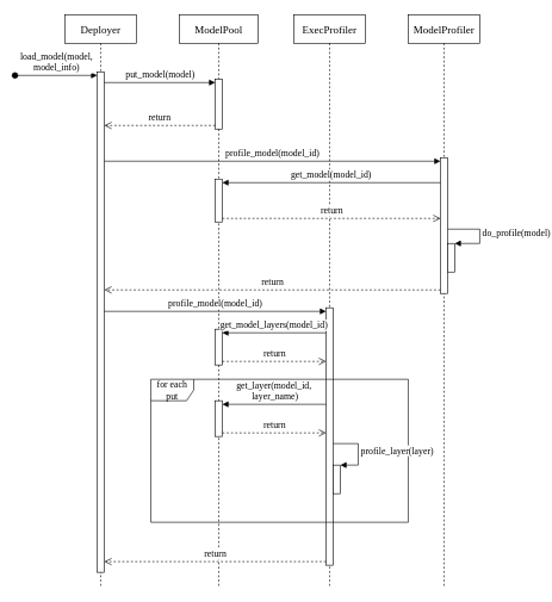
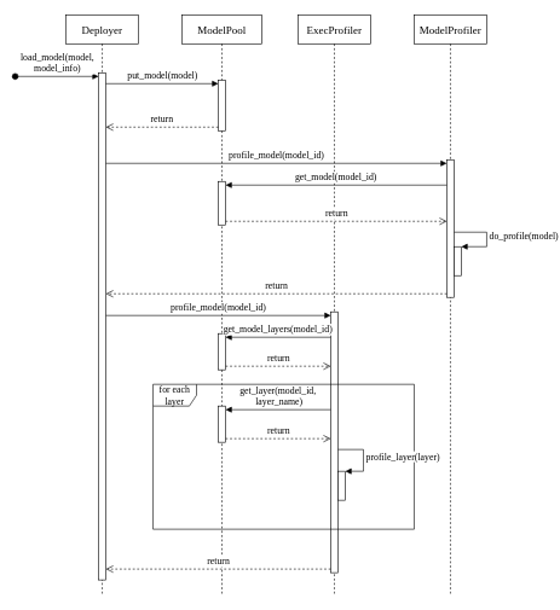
  <mxCell id="0" />
  <mxCell id="1" parent="0" />
  <mxCell id="2" value="Deployer" style="shape=umlLifeline;perimeter=lifelinePerimeter;whiteSpace=wrap;html=1;container=1;dropTarget=0;collapsible=0;recursiveResize=0;outlineConnect=0;portConstraint=eastwest;newEdgeStyle={&quot;curved&quot;:0,&quot;rounded&quot;:0};fontSize=15;fontFamily=Times New Roman;" parent="1" vertex="1"><mxGeometry x="90" y="20" width="100" height="800" as="geometry" /></mxCell>
  <mxCell id="3" value="" style="html=1;points=[[0,0,0,0,5],[0,1,0,0,-5],[1,0,0,0,5],[1,1,0,0,-5]];perimeter=orthogonalPerimeter;outlineConnect=0;targetShapes=umlLifeline;portConstraint=eastwest;newEdgeStyle={&quot;curved&quot;:0,&quot;rounded&quot;:0};fontFamily=Times New Roman;fontSize=13;" parent="2" vertex="1"><mxGeometry x="45" y="80" width="10" height="700" as="geometry" /></mxCell>
  <mxCell id="4" value="ModelPool" style="shape=umlLifeline;perimeter=lifelinePerimeter;whiteSpace=wrap;html=1;container=1;dropTarget=0;collapsible=0;recursiveResize=0;outlineConnect=0;portConstraint=eastwest;newEdgeStyle={&quot;curved&quot;:0,&quot;rounded&quot;:0};fontSize=15;fontFamily=Times New Roman;" parent="1" vertex="1"><mxGeometry x="250" y="20" width="110" height="800" as="geometry" /></mxCell>
  <mxCell id="5" value="" style="html=1;points=[[0,0,0,0,5],[0,1,0,0,-5],[1,0,0,0,5],[1,1,0,0,-5]];perimeter=orthogonalPerimeter;outlineConnect=0;targetShapes=umlLifeline;portConstraint=eastwest;newEdgeStyle={&quot;curved&quot;:0,&quot;rounded&quot;:0};fontFamily=Times New Roman;fontSize=13;" parent="4" vertex="1"><mxGeometry x="50" y="90" width="10" height="70" as="geometry" /></mxCell>
  <mxCell id="6" value="" style="html=1;points=[[0,0,0,0,5],[0,1,0,0,-5],[1,0,0,0,5],[1,1,0,0,-5]];perimeter=orthogonalPerimeter;outlineConnect=0;targetShapes=umlLifeline;portConstraint=eastwest;newEdgeStyle={&quot;curved&quot;:0,&quot;rounded&quot;:0};fontFamily=Times New Roman;fontSize=13;" parent="4" vertex="1"><mxGeometry x="50" y="230" width="10" height="60" as="geometry" /></mxCell>
  <mxCell id="7" value="" style="html=1;points=[[0,0,0,0,5],[0,1,0,0,-5],[1,0,0,0,5],[1,1,0,0,-5]];perimeter=orthogonalPerimeter;outlineConnect=0;targetShapes=umlLifeline;portConstraint=eastwest;newEdgeStyle={&quot;curved&quot;:0,&quot;rounded&quot;:0};fontFamily=Times New Roman;fontSize=13;" parent="4" vertex="1"><mxGeometry x="50" y="440" width="10" height="50" as="geometry" /></mxCell>
  <mxCell id="8" value="ExecProfiler" style="shape=umlLifeline;perimeter=lifelinePerimeter;whiteSpace=wrap;html=1;container=1;dropTarget=0;collapsible=0;recursiveResize=0;outlineConnect=0;portConstraint=eastwest;newEdgeStyle={&quot;curved&quot;:0,&quot;rounded&quot;:0};fontSize=15;fontFamily=Times New Roman;" parent="1" vertex="1"><mxGeometry x="410" y="20" width="100" height="800" as="geometry" /></mxCell>
  <mxCell id="9" value="" style="html=1;points=[[0,0,0,0,5],[0,1,0,0,-5],[1,0,0,0,5],[1,1,0,0,-5]];perimeter=orthogonalPerimeter;outlineConnect=0;targetShapes=umlLifeline;portConstraint=eastwest;newEdgeStyle={&quot;curved&quot;:0,&quot;rounded&quot;:0};fontFamily=Times New Roman;fontSize=13;" parent="8" vertex="1"><mxGeometry x="45" y="410" width="10" height="360" as="geometry" /></mxCell>
  <mxCell id="10" value="ModelProfiler" style="shape=umlLifeline;perimeter=lifelinePerimeter;whiteSpace=wrap;html=1;container=1;dropTarget=0;collapsible=0;recursiveResize=0;outlineConnect=0;portConstraint=eastwest;newEdgeStyle={&quot;curved&quot;:0,&quot;rounded&quot;:0};fontSize=15;fontFamily=Times New Roman;" parent="1" vertex="1"><mxGeometry x="570" y="20" width="100" height="800" as="geometry" /></mxCell>
  <mxCell id="11" value="" style="html=1;points=[[0,0,0,0,5],[0,1,0,0,-5],[1,0,0,0,5],[1,1,0,0,-5]];perimeter=orthogonalPerimeter;outlineConnect=0;targetShapes=umlLifeline;portConstraint=eastwest;newEdgeStyle={&quot;curved&quot;:0,&quot;rounded&quot;:0};fontFamily=Times New Roman;fontSize=13;" parent="10" vertex="1"><mxGeometry x="45" y="200" width="10" height="190" as="geometry" /></mxCell>
  <mxCell id="12" value="" style="html=1;points=[[0,0,0,0,5],[0,1,0,0,-5],[1,0,0,0,5],[1,1,0,0,-5]];perimeter=orthogonalPerimeter;outlineConnect=0;targetShapes=umlLifeline;portConstraint=eastwest;newEdgeStyle={&quot;curved&quot;:0,&quot;rounded&quot;:0};fontFamily=Times New Roman;fontSize=13;" parent="10" vertex="1"><mxGeometry x="55" y="320" width="10" height="40" as="geometry" /></mxCell>
  <mxCell id="13" value="do_profile(model)" style="html=1;align=left;spacingLeft=2;endArrow=block;rounded=0;edgeStyle=orthogonalEdgeStyle;curved=0;rounded=0;fontFamily=Times New Roman;fontSize=13;" parent="10" source="11" target="12" edge="1"><mxGeometry relative="1" as="geometry"><mxPoint x="115" y="320" as="sourcePoint" /><Array as="points"><mxPoint x="100" y="300" /><mxPoint x="100" y="320" /></Array></mxGeometry></mxCell>
  <mxCell id="14" value="load_model(model,&lt;br&gt;model_info)" style="html=1;verticalAlign=bottom;startArrow=oval;endArrow=block;startSize=8;curved=0;rounded=0;entryX=0;entryY=0;entryDx=0;entryDy=5;fontFamily=Times New Roman;fontSize=13;" parent="1" target="3" edge="1"><mxGeometry relative="1" as="geometry"><mxPoint x="20" y="105" as="sourcePoint" /></mxGeometry></mxCell>
  <mxCell id="15" value="put_model(model)" style="html=1;verticalAlign=bottom;endArrow=block;curved=0;rounded=0;entryX=0;entryY=0;entryDx=0;entryDy=5;fontFamily=Times New Roman;fontSize=13;" parent="1" source="3" target="5" edge="1"><mxGeometry relative="1" as="geometry"><mxPoint x="160" y="125" as="sourcePoint" /></mxGeometry></mxCell>
  <mxCell id="16" value="return" style="html=1;verticalAlign=bottom;endArrow=open;dashed=1;endSize=8;curved=0;rounded=0;exitX=0;exitY=1;exitDx=0;exitDy=-5;fontFamily=Times New Roman;fontSize=13;" parent="1" source="5" target="3" edge="1"><mxGeometry relative="1" as="geometry"><mxPoint x="160" y="195" as="targetPoint" /></mxGeometry></mxCell>
  <mxCell id="17" value="profile_model(model_id)" style="html=1;verticalAlign=bottom;endArrow=block;curved=0;rounded=0;entryX=0;entryY=0;entryDx=0;entryDy=5;fontFamily=Times New Roman;fontSize=13;" parent="1" source="3" target="9" edge="1"><mxGeometry relative="1" as="geometry"><mxPoint x="160" y="225" as="sourcePoint" /></mxGeometry></mxCell>
  <mxCell id="18" value="return" style="html=1;verticalAlign=bottom;endArrow=open;dashed=1;endSize=8;curved=0;rounded=0;exitX=0;exitY=1;exitDx=0;exitDy=-5;fontFamily=Times New Roman;fontSize=13;" parent="1" source="9" target="3" edge="1"><mxGeometry relative="1" as="geometry"><mxPoint x="160" y="295" as="targetPoint" /></mxGeometry></mxCell>
  <mxCell id="19" value="profile_model(model_id)" style="html=1;verticalAlign=bottom;endArrow=block;curved=0;rounded=0;entryX=0;entryY=0;entryDx=0;entryDy=5;fontFamily=Times New Roman;fontSize=13;" parent="1" source="3" target="11" edge="1"><mxGeometry relative="1" as="geometry"><mxPoint x="310" y="225" as="sourcePoint" /></mxGeometry></mxCell>
  <mxCell id="20" value="return" style="html=1;verticalAlign=bottom;endArrow=open;dashed=1;endSize=8;curved=0;rounded=0;exitX=0;exitY=1;exitDx=0;exitDy=-5;fontFamily=Times New Roman;fontSize=13;" parent="1" source="11" target="3" edge="1"><mxGeometry relative="1" as="geometry"><mxPoint x="310" y="295" as="targetPoint" /></mxGeometry></mxCell>
  <mxCell id="21" value="get_model(model_id)" style="html=1;verticalAlign=bottom;endArrow=block;curved=0;rounded=0;entryX=1;entryY=0;entryDx=0;entryDy=5;fontFamily=Times New Roman;fontSize=13;" parent="1" source="11" target="6" edge="1"><mxGeometry relative="1" as="geometry"><mxPoint x="600" y="275" as="sourcePoint" /></mxGeometry></mxCell>
  <mxCell id="22" value="return" style="html=1;verticalAlign=bottom;endArrow=open;dashed=1;endSize=8;curved=0;rounded=0;exitX=1;exitY=1;exitDx=0;exitDy=-5;fontFamily=Times New Roman;fontSize=13;" parent="1" source="6" target="11" edge="1"><mxGeometry relative="1" as="geometry"><mxPoint x="600" y="345" as="targetPoint" /></mxGeometry></mxCell>
  <mxCell id="23" value="get_model_layers(model_id)" style="html=1;verticalAlign=bottom;endArrow=block;curved=0;rounded=0;entryX=1;entryY=0;entryDx=0;entryDy=5;fontFamily=Times New Roman;fontSize=13;" parent="1" source="9" target="7" edge="1"><mxGeometry relative="1" as="geometry"><mxPoint x="430" y="505" as="sourcePoint" /></mxGeometry></mxCell>
  <mxCell id="24" value="return" style="html=1;verticalAlign=bottom;endArrow=open;dashed=1;endSize=8;curved=0;rounded=0;exitX=1;exitY=1;exitDx=0;exitDy=-5;fontFamily=Times New Roman;fontSize=13;" parent="1" source="7" target="9" edge="1"><mxGeometry relative="1" as="geometry"><mxPoint x="430" y="575" as="targetPoint" /></mxGeometry></mxCell>
- <mxCell id="25" value="for each put" style="shape=umlFrame;whiteSpace=wrap;html=1;pointerEvents=0;fontFamily=Times New Roman;fontSize=13;" parent="1" vertex="1"><mxGeometry x="210" y="530" width="360" height="200" as="geometry" /></mxCell>
+ <mxCell id="25" value="for each layer" style="shape=umlFrame;whiteSpace=wrap;html=1;pointerEvents=0;fontFamily=Times New Roman;fontSize=13;" parent="1" vertex="1"><mxGeometry x="210" y="530" width="360" height="200" as="geometry" /></mxCell>
  <mxCell id="26" value="" style="html=1;points=[[0,0,0,0,5],[0,1,0,0,-5],[1,0,0,0,5],[1,1,0,0,-5]];perimeter=orthogonalPerimeter;outlineConnect=0;targetShapes=umlLifeline;portConstraint=eastwest;newEdgeStyle={&quot;curved&quot;:0,&quot;rounded&quot;:0};fontFamily=Times New Roman;fontSize=13;" parent="1" vertex="1"><mxGeometry x="300" y="560" width="10" height="50" as="geometry" /></mxCell>
  <mxCell id="27" value="get_layer(model_id,&lt;br&gt;&amp;nbsp;layer_name)" style="html=1;verticalAlign=bottom;endArrow=block;curved=0;rounded=0;entryX=1;entryY=0;entryDx=0;entryDy=5;fontFamily=Times New Roman;fontSize=13;" parent="1" source="9" target="26" edge="1"><mxGeometry relative="1" as="geometry"><mxPoint x="425" y="565" as="sourcePoint" /></mxGeometry></mxCell>
  <mxCell id="28" value="return" style="html=1;verticalAlign=bottom;endArrow=open;dashed=1;endSize=8;curved=0;rounded=0;exitX=1;exitY=1;exitDx=0;exitDy=-5;fontFamily=Times New Roman;fontSize=13;" parent="1" source="26" target="9" edge="1"><mxGeometry relative="1" as="geometry"><mxPoint x="425" y="635" as="targetPoint" /></mxGeometry></mxCell>
  <mxCell id="29" value="" style="html=1;points=[[0,0,0,0,5],[0,1,0,0,-5],[1,0,0,0,5],[1,1,0,0,-5]];perimeter=orthogonalPerimeter;outlineConnect=0;targetShapes=umlLifeline;portConstraint=eastwest;newEdgeStyle={&quot;curved&quot;:0,&quot;rounded&quot;:0};fontFamily=Times New Roman;fontSize=13;" parent="1" vertex="1"><mxGeometry x="465" y="650" width="10" height="40" as="geometry" /></mxCell>
  <mxCell id="30" value="profile_layer(layer)" style="html=1;align=left;spacingLeft=2;endArrow=block;rounded=0;edgeStyle=orthogonalEdgeStyle;curved=0;rounded=0;fontFamily=Times New Roman;fontSize=13;" parent="1" source="9" target="29" edge="1"><mxGeometry relative="1" as="geometry"><mxPoint x="495" y="630" as="sourcePoint" /><Array as="points"><mxPoint x="500" y="620" /><mxPoint x="500" y="650" /></Array></mxGeometry></mxCell>
